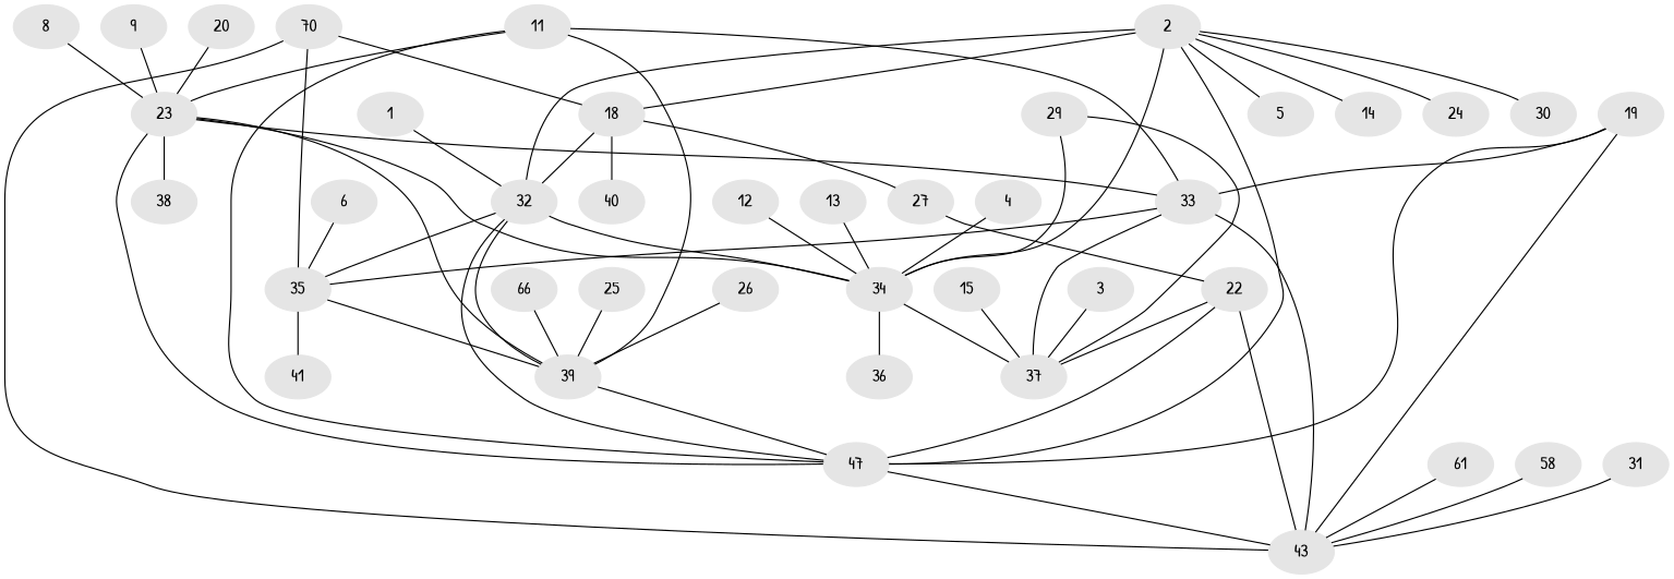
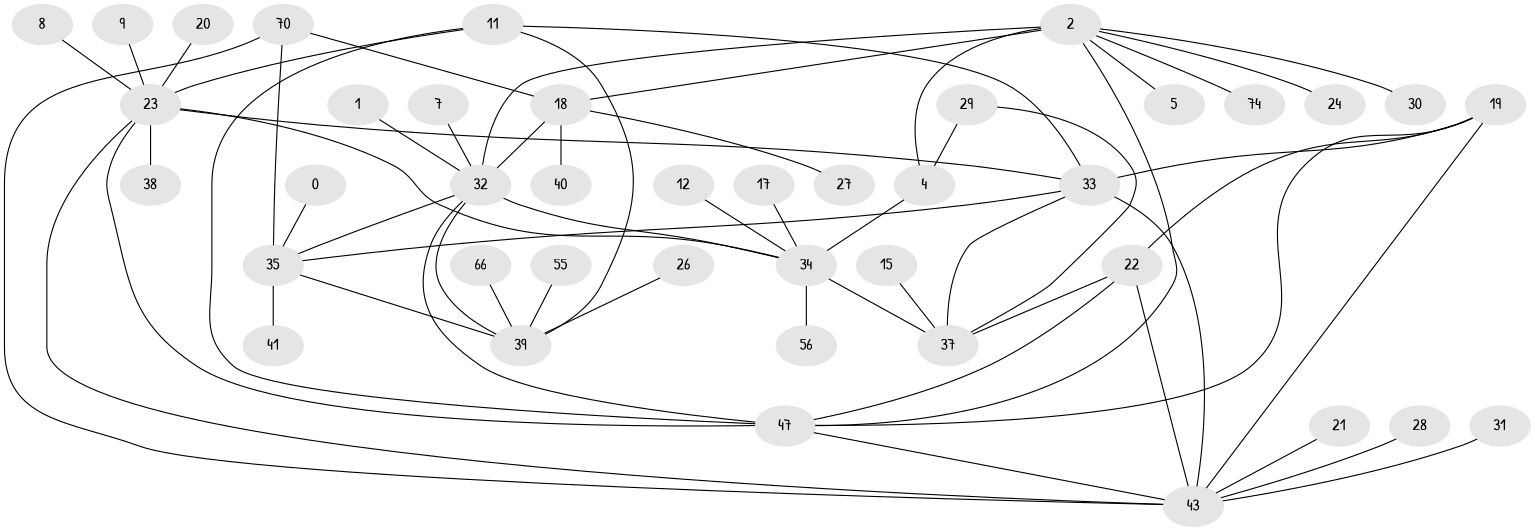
  graph {
    fontname="Patrick Hand"
    node [color=gray90 fontname="Patrick Hand" style=filled]
    edge [fontname="Patrick Hand" weight=1.0]
    1
    32
    34
    n4 [label=47]
    35
    39
    2
    5
-   14
+   14 [label=74]
    18
    24
    30
    27
    40
    37
-   36
+   36 [label=56]
    43
-   3
    4
-   6
+   6 [label=0]
    41
+   7
    8
    23
    33
    38
    9
    n28 [label=70]
    11
    12
-   13
+   13 [label=17]
    15
    n33 [label=66]
    19
    22
    20
-   21 [label=61]
-   25
+   21
+   25 [label=55]
    26
-   28 [label=58]
+   28
    29
    31
    1 -- 32
    32 -- 34
    32 -- n4
    32 -- 35
    32 -- 39
    34 -- 37 [weight=2.0]
    34 -- 36
    n4 -- 43
    35 -- 39
    35 -- 41
-   39 -- n4
    2 -- 32 [weight=2.0]
-   2 -- 34
+   2 -- 4
    2 -- n4
    2 -- 5
    2 -- 14
    2 -- 18
    2 -- 24
    2 -- 30
    18 -- 32 [weight=2.0]
    18 -- 27
    18 -- 40
-   3 -- 37
    4 -- 34
    6 -- 35
+   7 -- 32
    8 -- 23
    23 -- 34
    23 -- n4
-   23 -- 39
+   23 -- 43
    23 -- 33
    23 -- 38
    33 -- 35 [weight=2.0]
    33 -- 37
    33 -- 43
    9 -- 23
    n28 -- 35
    n28 -- 18
    n28 -- 43
    11 -- n4
    11 -- 39
    11 -- 23
    11 -- 33
    12 -- 34
    13 -- 34
    15 -- 37
    n33 -- 39
    19 -- n4
    19 -- 43
    19 -- 33
-   27 -- 22
+   19 -- 22
    22 -- n4
    22 -- 37
    22 -- 43
    20 -- 23
    21 -- 43
    25 -- 39
    26 -- 39
    28 -- 43
-   29 -- 34 [weight=2.0]
+   29 -- 4 [weight=2.0]
    29 -- 37
    31 -- 43
  }
